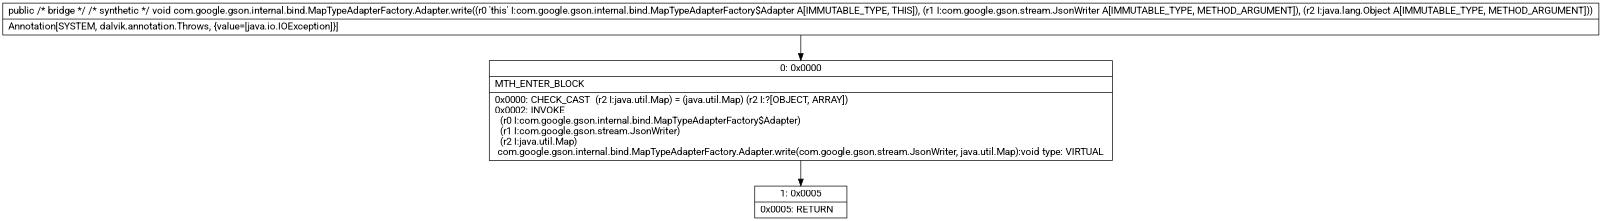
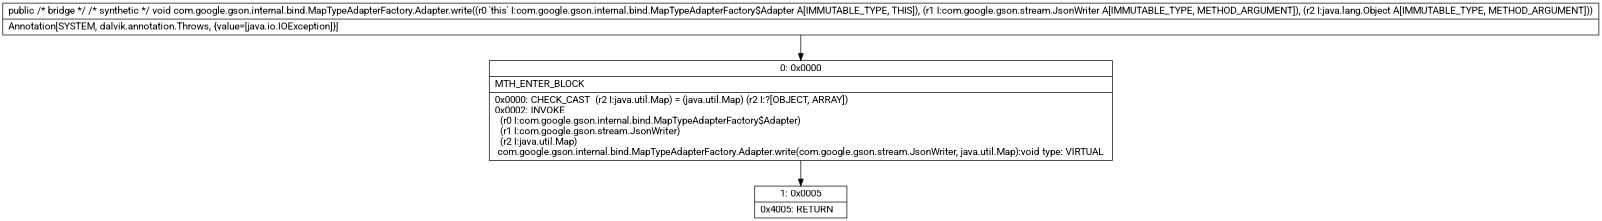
  digraph {
    fontname=Roboto
    node [shape=record fontname=Roboto]
    edge [fontname=Roboto]
    n1 [label="{0\:\ 0x0000|MTH_ENTER_BLOCK\l|0x0000: CHECK_CAST  (r2 I:java.util.Map) = (java.util.Map) (r2 I:?[OBJECT, ARRAY]) \l0x0002: INVOKE  \l  (r0 I:com.google.gson.internal.bind.MapTypeAdapterFactory$Adapter)\l  (r1 I:com.google.gson.stream.JsonWriter)\l  (r2 I:java.util.Map)\l com.google.gson.internal.bind.MapTypeAdapterFactory.Adapter.write(com.google.gson.stream.JsonWriter, java.util.Map):void type: VIRTUAL \l}"]
-   n2 [label="{1\:\ 0x0005|0x0005: RETURN   \l}"]
+   n2 [label="{1\:\ 0x0005|0x4005: RETURN   \l}"]
    n3 [label="{public \/* bridge *\/ \/* synthetic *\/ void com.google.gson.internal.bind.MapTypeAdapterFactory.Adapter.write((r0 'this' I:com.google.gson.internal.bind.MapTypeAdapterFactory$Adapter A[IMMUTABLE_TYPE, THIS]), (r1 I:com.google.gson.stream.JsonWriter A[IMMUTABLE_TYPE, METHOD_ARGUMENT]), (r2 I:java.lang.Object A[IMMUTABLE_TYPE, METHOD_ARGUMENT]))  | Annotation[SYSTEM, dalvik.annotation.Throws, \{value=[java.io.IOException]\}]\l}"]
    n1 -> n2
    n3 -> n1
  }
